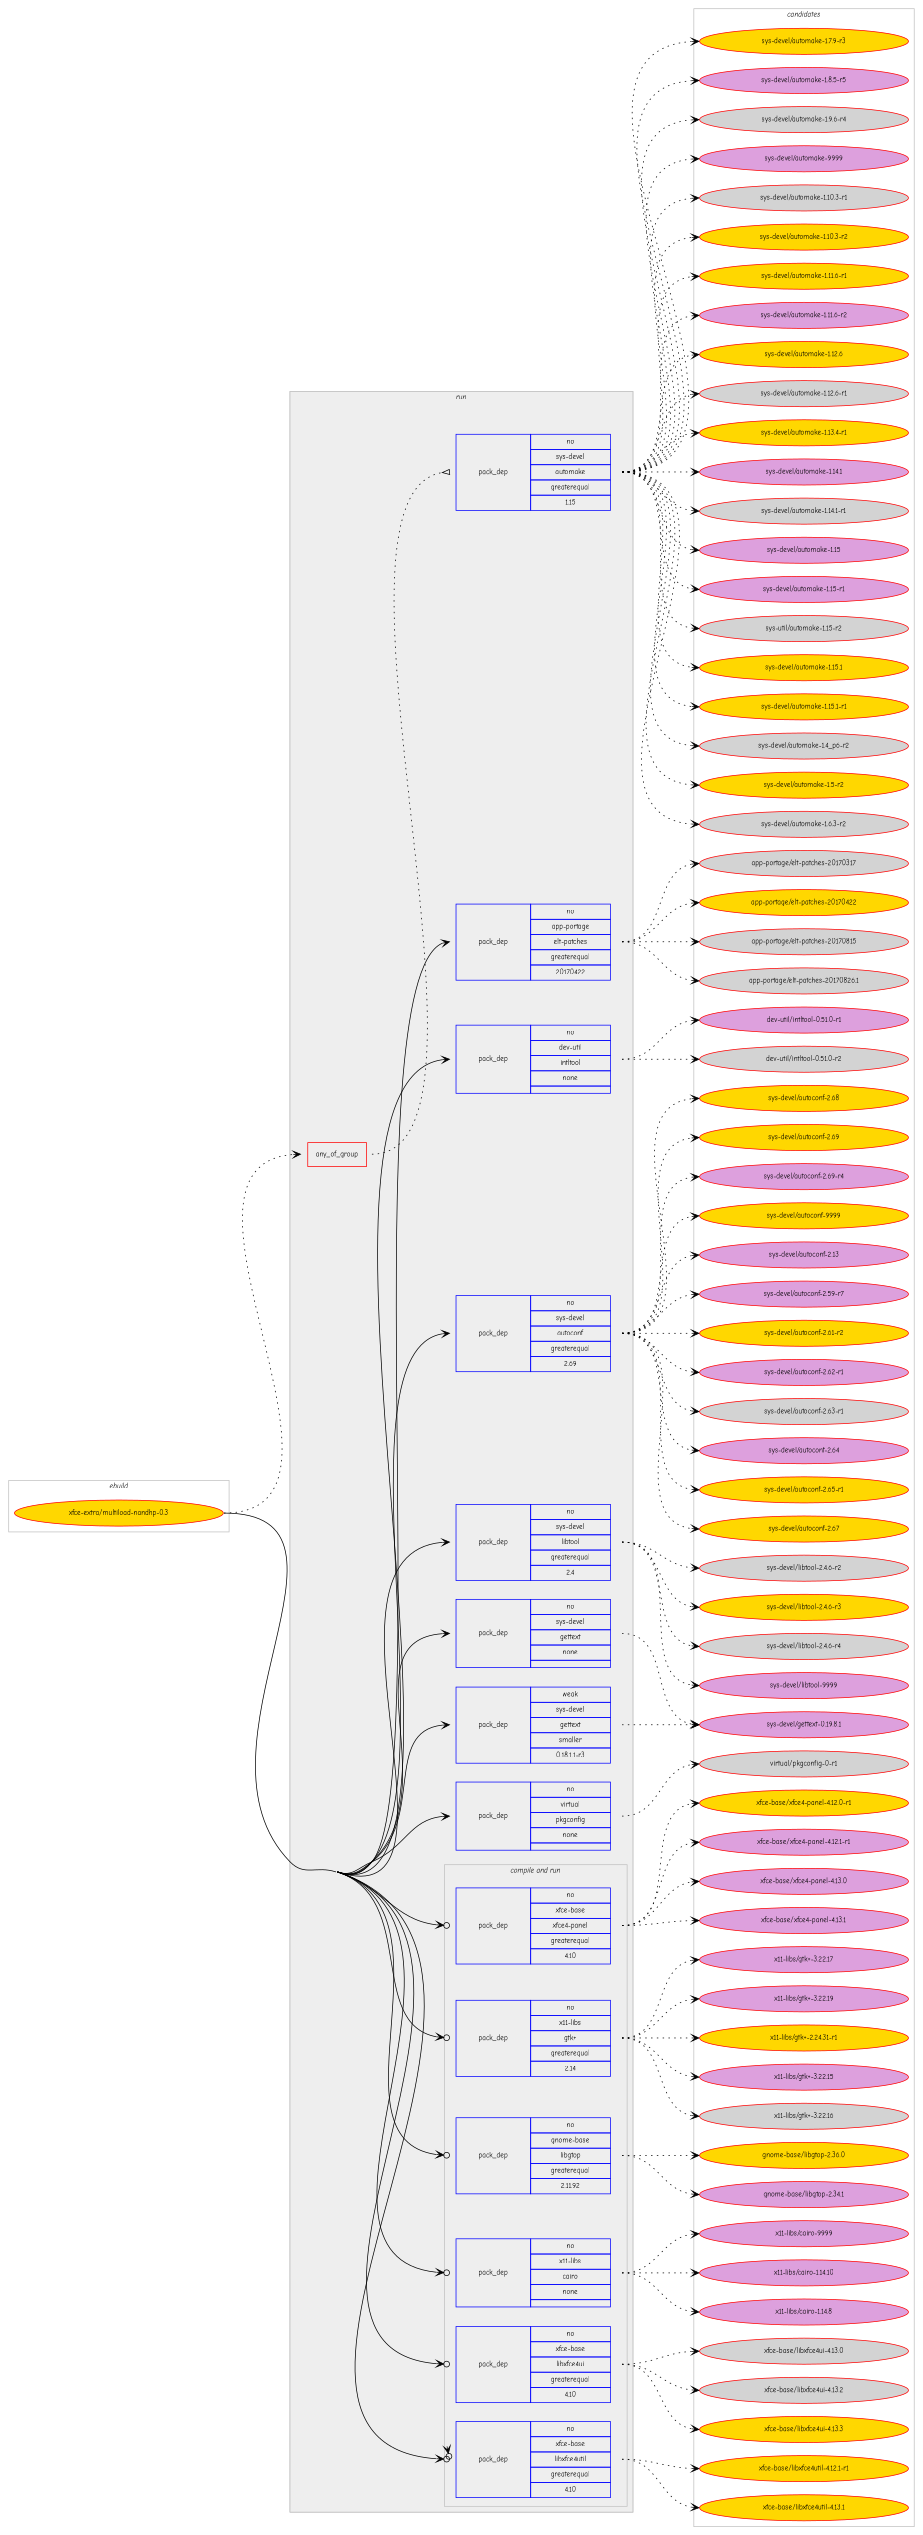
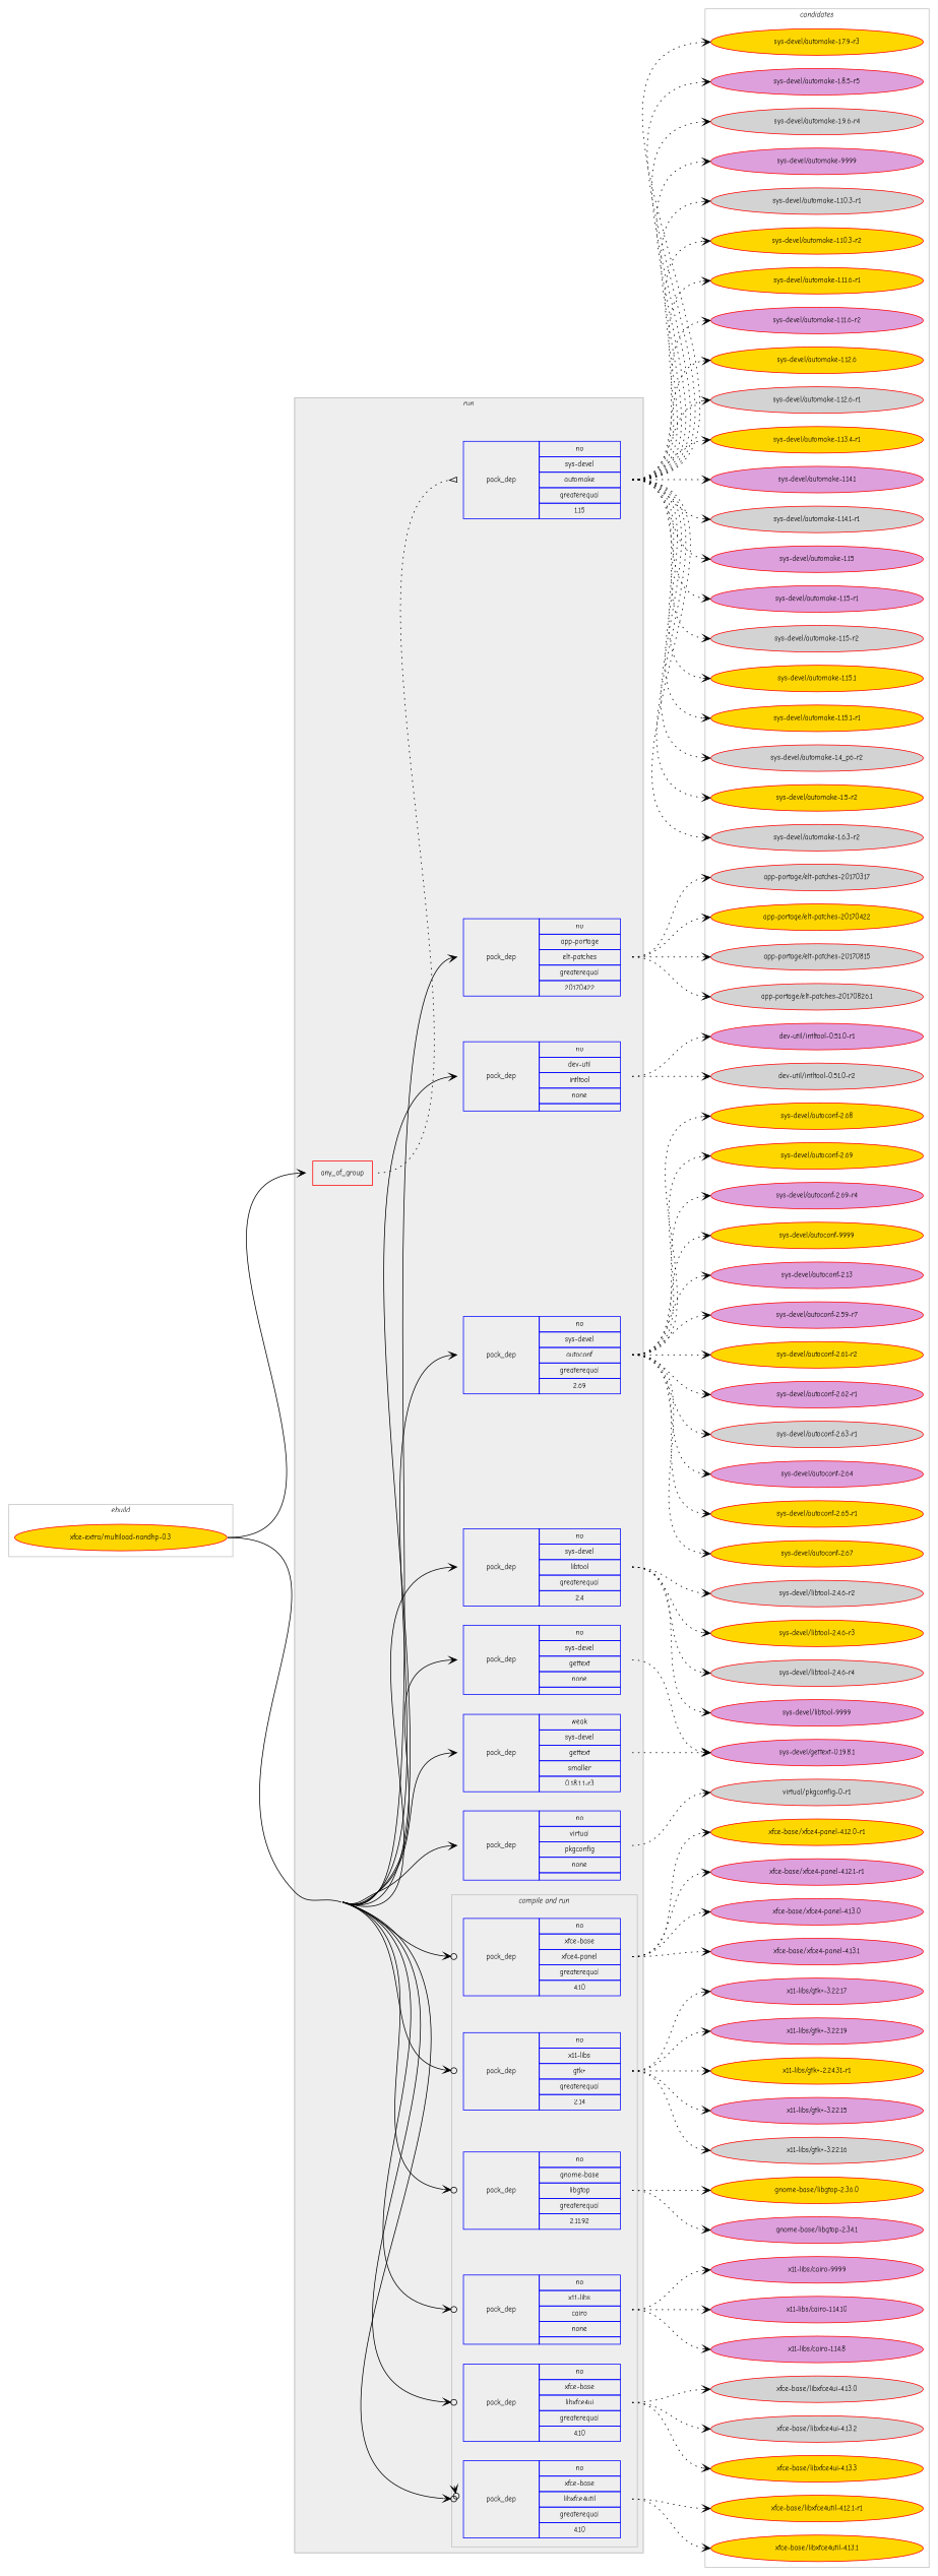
  digraph {
    compound=true
    concentrate=true
    fontname="Comic Neue"
    fontsize=10
    newrank=true
    rankdir=LR
    ranksep=1.5
    node [color=red fillcolor=plum fontname="Comic Neue" fontsize=10 style=filled]
    edge [arrowhead=vee fontname="Comic Neue" headport=w style=dotted tailport=e weight=100]
    n1 [fillcolor=gold label="xfce-extra/multiload-nandhp-0.3" width=4]
    n2 [color=blue label=<<TABLE BORDER="0" CELLBORDER="1" CELLSPACING="0" CELLPADDING="4" WIDTH="220"><TR><TD ROWSPAN="6" CELLPADDING="30">pack_dep</TD></TR><TR><TD WIDTH="110">no</TD></TR><TR><TD>sys-devel</TD></TR><TR><TD>automake</TD></TR><TR><TD>greaterequal</TD></TR><TR><TD>1.15</TD></TR></TABLE>> shape=none fillcolor="" style=""]
    n3 [label=<<TABLE BORDER="0" CELLBORDER="1" CELLSPACING="0" CELLPADDING="4"><TR><TD CELLPADDING="10">any_of_group</TD></TR></TABLE>> shape=none fillcolor="" style=""]
    n4 [color=blue label=<<TABLE BORDER="0" CELLBORDER="1" CELLSPACING="0" CELLPADDING="4" WIDTH="220"><TR><TD ROWSPAN="6" CELLPADDING="30">pack_dep</TD></TR><TR><TD WIDTH="110">no</TD></TR><TR><TD>app-portage</TD></TR><TR><TD>elt-patches</TD></TR><TR><TD>greaterequal</TD></TR><TR><TD>20170422</TD></TR></TABLE>> shape=none fillcolor="" style=""]
    n5 [color=blue label=<<TABLE BORDER="0" CELLBORDER="1" CELLSPACING="0" CELLPADDING="4" WIDTH="220"><TR><TD ROWSPAN="6" CELLPADDING="30">pack_dep</TD></TR><TR><TD WIDTH="110">no</TD></TR><TR><TD>dev-util</TD></TR><TR><TD>intltool</TD></TR><TR><TD>none</TD></TR><TR><TD></TD></TR></TABLE>> shape=none fillcolor="" style=""]
    n6 [color=blue label=<<TABLE BORDER="0" CELLBORDER="1" CELLSPACING="0" CELLPADDING="4" WIDTH="220"><TR><TD ROWSPAN="6" CELLPADDING="30">pack_dep</TD></TR><TR><TD WIDTH="110">no</TD></TR><TR><TD>sys-devel</TD></TR><TR><TD>autoconf</TD></TR><TR><TD>greaterequal</TD></TR><TR><TD>2.69</TD></TR></TABLE>> shape=none fillcolor="" style=""]
    n7 [color=blue label=<<TABLE BORDER="0" CELLBORDER="1" CELLSPACING="0" CELLPADDING="4" WIDTH="220"><TR><TD ROWSPAN="6" CELLPADDING="30">pack_dep</TD></TR><TR><TD WIDTH="110">no</TD></TR><TR><TD>sys-devel</TD></TR><TR><TD>gettext</TD></TR><TR><TD>none</TD></TR><TR><TD></TD></TR></TABLE>> shape=none fillcolor="" style=""]
    n8 [color=blue label=<<TABLE BORDER="0" CELLBORDER="1" CELLSPACING="0" CELLPADDING="4" WIDTH="220"><TR><TD ROWSPAN="6" CELLPADDING="30">pack_dep</TD></TR><TR><TD WIDTH="110">no</TD></TR><TR><TD>sys-devel</TD></TR><TR><TD>libtool</TD></TR><TR><TD>greaterequal</TD></TR><TR><TD>2.4</TD></TR></TABLE>> shape=none fillcolor="" style=""]
    n9 [color=blue label=<<TABLE BORDER="0" CELLBORDER="1" CELLSPACING="0" CELLPADDING="4" WIDTH="220"><TR><TD ROWSPAN="6" CELLPADDING="30">pack_dep</TD></TR><TR><TD WIDTH="110">no</TD></TR><TR><TD>virtual</TD></TR><TR><TD>pkgconfig</TD></TR><TR><TD>none</TD></TR><TR><TD></TD></TR></TABLE>> shape=none fillcolor="" style=""]
    n10 [color=blue label=<<TABLE BORDER="0" CELLBORDER="1" CELLSPACING="0" CELLPADDING="4" WIDTH="220"><TR><TD ROWSPAN="6" CELLPADDING="30">pack_dep</TD></TR><TR><TD WIDTH="110">weak</TD></TR><TR><TD>sys-devel</TD></TR><TR><TD>gettext</TD></TR><TR><TD>smaller</TD></TR><TR><TD>0.18.1.1-r3</TD></TR></TABLE>> shape=none fillcolor="" style=""]
    n11 [color=blue label=<<TABLE BORDER="0" CELLBORDER="1" CELLSPACING="0" CELLPADDING="4" WIDTH="220"><TR><TD ROWSPAN="6" CELLPADDING="30">pack_dep</TD></TR><TR><TD WIDTH="110">no</TD></TR><TR><TD>x11-libs</TD></TR><TR><TD>gtk+</TD></TR><TR><TD>greaterequal</TD></TR><TR><TD>2.14</TD></TR></TABLE>> shape=none fillcolor="" style=""]
    n12 [color=blue label=<<TABLE BORDER="0" CELLBORDER="1" CELLSPACING="0" CELLPADDING="4" WIDTH="220"><TR><TD ROWSPAN="6" CELLPADDING="30">pack_dep</TD></TR><TR><TD WIDTH="110">no</TD></TR><TR><TD>gnome-base</TD></TR><TR><TD>libgtop</TD></TR><TR><TD>greaterequal</TD></TR><TR><TD>2.11.92</TD></TR></TABLE>> shape=none fillcolor="" style=""]
    n13 [color=blue label=<<TABLE BORDER="0" CELLBORDER="1" CELLSPACING="0" CELLPADDING="4" WIDTH="220"><TR><TD ROWSPAN="6" CELLPADDING="30">pack_dep</TD></TR><TR><TD WIDTH="110">no</TD></TR><TR><TD>x11-libs</TD></TR><TR><TD>cairo</TD></TR><TR><TD>none</TD></TR><TR><TD></TD></TR></TABLE>> shape=none fillcolor="" style=""]
    n14 [color=blue label=<<TABLE BORDER="0" CELLBORDER="1" CELLSPACING="0" CELLPADDING="4" WIDTH="220"><TR><TD ROWSPAN="6" CELLPADDING="30">pack_dep</TD></TR><TR><TD WIDTH="110">no</TD></TR><TR><TD>xfce-base</TD></TR><TR><TD>libxfce4ui</TD></TR><TR><TD>greaterequal</TD></TR><TR><TD>4.10</TD></TR></TABLE>> shape=none fillcolor="" style=""]
    n15 [color=blue label=<<TABLE BORDER="0" CELLBORDER="1" CELLSPACING="0" CELLPADDING="4" WIDTH="220"><TR><TD ROWSPAN="6" CELLPADDING="30">pack_dep</TD></TR><TR><TD WIDTH="110">no</TD></TR><TR><TD>xfce-base</TD></TR><TR><TD>libxfce4util</TD></TR><TR><TD>greaterequal</TD></TR><TR><TD>4.10</TD></TR></TABLE>> shape=none fillcolor="" style=""]
    n16 [color=blue label=<<TABLE BORDER="0" CELLBORDER="1" CELLSPACING="0" CELLPADDING="4" WIDTH="220"><TR><TD ROWSPAN="6" CELLPADDING="30">pack_dep</TD></TR><TR><TD WIDTH="110">no</TD></TR><TR><TD>xfce-base</TD></TR><TR><TD>xfce4-panel</TD></TR><TR><TD>greaterequal</TD></TR><TR><TD>4.10</TD></TR></TABLE>> shape=none fillcolor="" style=""]
    n17 [fillcolor=lightgrey label="sys-devel/automake-1.10.3-r1" width=4]
    n18 [fillcolor=gold label="sys-devel/automake-1.10.3-r2" width=4]
    n19 [fillcolor=gold label="sys-devel/automake-1.11.6-r1" width=4]
    n20 [label="sys-devel/automake-1.11.6-r2" width=4]
    n21 [fillcolor=gold label="sys-devel/automake-1.12.6" width=4]
    n22 [fillcolor=lightgrey label="sys-devel/automake-1.12.6-r1" width=4]
    n23 [fillcolor=gold label="sys-devel/automake-1.13.4-r1" width=4]
    n24 [label="sys-devel/automake-1.14.1" width=4]
    n25 [fillcolor=lightgrey label="sys-devel/automake-1.14.1-r1" width=4]
    n26 [label="sys-devel/automake-1.15" width=4]
    n27 [label="sys-devel/automake-1.15-r1" width=4]
-   n28 [fillcolor=lightgrey label="sys-util/automake-1.15-r2" width=4]
+   n28 [fillcolor=lightgrey label="sys-devel/automake-1.15-r2" width=4]
    n29 [fillcolor=gold label="sys-devel/automake-1.15.1" width=4]
    n30 [fillcolor=gold label="sys-devel/automake-1.15.1-r1" width=4]
    n31 [fillcolor=lightgrey label="sys-devel/automake-1.4_p6-r2" width=4]
    n32 [fillcolor=gold label="sys-devel/automake-1.5-r2" width=4]
    n33 [fillcolor=lightgrey label="sys-devel/automake-1.6.3-r2" width=4]
    n34 [fillcolor=gold label="sys-devel/automake-1.7.9-r3" width=4]
    n35 [label="sys-devel/automake-1.8.5-r5" width=4]
    n36 [fillcolor=lightgrey label="sys-devel/automake-1.9.6-r4" width=4]
    n37 [label="sys-devel/automake-9999" width=4]
    n38 [fillcolor=lightgrey label="app-portage/elt-patches-20170317" width=4]
    n39 [fillcolor=gold label="app-portage/elt-patches-20170422" width=4]
    n40 [fillcolor=lightgrey label="app-portage/elt-patches-20170815" width=4]
    n41 [fillcolor=lightgrey label="app-portage/elt-patches-20170826.1" width=4]
    n42 [label="dev-util/intltool-0.51.0-r1" width=4]
    n43 [fillcolor=lightgrey label="dev-util/intltool-0.51.0-r2" width=4]
    n44 [label="sys-devel/autoconf-2.13" width=4]
    n45 [label="sys-devel/autoconf-2.59-r7" width=4]
    n46 [fillcolor=gold label="sys-devel/autoconf-2.61-r2" width=4]
    n47 [label="sys-devel/autoconf-2.62-r1" width=4]
    n48 [fillcolor=lightgrey label="sys-devel/autoconf-2.63-r1" width=4]
    n49 [label="sys-devel/autoconf-2.64" width=4]
    n50 [fillcolor=gold label="sys-devel/autoconf-2.65-r1" width=4]
    n51 [fillcolor=gold label="sys-devel/autoconf-2.67" width=4]
    n52 [fillcolor=gold label="sys-devel/autoconf-2.68" width=4]
    n53 [fillcolor=gold label="sys-devel/autoconf-2.69" width=4]
    n54 [label="sys-devel/autoconf-2.69-r4" width=4]
    n55 [fillcolor=gold label="sys-devel/autoconf-9999" width=4]
    n56 [label="sys-devel/gettext-0.19.8.1" width=4]
    n57 [fillcolor=lightgrey label="sys-devel/libtool-2.4.6-r2" width=4]
    n58 [fillcolor=gold label="sys-devel/libtool-2.4.6-r3" width=4]
    n59 [fillcolor=lightgrey label="sys-devel/libtool-2.4.6-r4" width=4]
    n60 [label="sys-devel/libtool-9999" width=4]
    n61 [fillcolor=lightgrey label="virtual/pkgconfig-0-r1" width=4]
    n62 [label="gnome-base/libgtop-2.34.1" width=4]
    n63 [fillcolor=gold label="gnome-base/libgtop-2.36.0" width=4]
    n64 [label="x11-libs/cairo-1.14.10" width=4]
    n65 [label="x11-libs/cairo-1.14.8" width=4]
    n66 [label="x11-libs/cairo-9999" width=4]
    n67 [fillcolor=gold label="x11-libs/gtk+-2.24.31-r1" width=4]
    n68 [label="x11-libs/gtk+-3.22.15" width=4]
    n69 [fillcolor=lightgrey label="x11-libs/gtk+-3.22.16" width=4]
    n70 [label="x11-libs/gtk+-3.22.17" width=4]
    n71 [label="x11-libs/gtk+-3.22.19" width=4]
    n72 [fillcolor=lightgrey label="xfce-base/libxfce4ui-4.13.0" width=4]
    n73 [fillcolor=lightgrey label="xfce-base/libxfce4ui-4.13.2" width=4]
    n74 [fillcolor=gold label="xfce-base/libxfce4ui-4.13.3" width=4]
    n75 [fillcolor=gold label="xfce-base/libxfce4util-4.12.1-r1" width=4]
    n76 [fillcolor=gold label="xfce-base/libxfce4util-4.13.1" width=4]
    n77 [fillcolor=gold label="xfce-base/xfce4-panel-4.12.0-r1" width=4]
    n78 [label="xfce-base/xfce4-panel-4.12.1-r1" width=4]
    n79 [label="xfce-base/xfce4-panel-4.13.0" width=4]
    n80 [label="xfce-base/xfce4-panel-4.13.1" width=4]
    subgraph cluster_1 {
      color=gray
      label=<<i>ebuild</i>>
      rank=same
      n1
    }
    subgraph cluster_2 {
      color=gray
      label=<<i>dependencies</i>>
      subgraph cluster_3 {
        color=gray
        fillcolor="#eeeeee"
        label=<<i>compile</i>>
        style=filled
        subgraph sub_4 {
          color=gray
          fillcolor="#eeeeee"
          label=<<i>compile</i>>
          style=filled
          n4
        }
        subgraph sub_5 {
          color=gray
          fillcolor="#eeeeee"
          label=<<i>compile</i>>
          style=filled
          n3
          subgraph sub_6 {
            color=gray
            fillcolor="#eeeeee"
            label=<<i>compile</i>>
            style=filled
            n2
          }
        }
        subgraph sub_7 {
          color=gray
          fillcolor="#eeeeee"
          label=<<i>compile</i>>
          style=filled
          n5
        }
        subgraph sub_8 {
          color=gray
          fillcolor="#eeeeee"
          label=<<i>compile</i>>
          style=filled
          n6
        }
        subgraph sub_9 {
          color=gray
          fillcolor="#eeeeee"
          label=<<i>compile</i>>
          style=filled
          n7
        }
        subgraph sub_10 {
          color=gray
          fillcolor="#eeeeee"
          label=<<i>compile</i>>
          style=filled
          n8
        }
        subgraph sub_11 {
          color=gray
          fillcolor="#eeeeee"
          label=<<i>compile</i>>
          style=filled
          n9
        }
        subgraph sub_12 {
          color=gray
          fillcolor="#eeeeee"
          label=<<i>compile</i>>
          style=filled
          n10
        }
      }
      subgraph cluster_13 {
        color=gray
        fillcolor="#eeeeee"
        label=<<i>run</i>>
        style=filled
      }
      subgraph cluster_14 {
        color=gray
        fillcolor="#eeeeee"
        label=<<i>compile and run</i>>
        style=filled
        subgraph sub_15 {
          color=gray
          fillcolor="#eeeeee"
          label=<<i>compile and run</i>>
          style=filled
          n11
        }
        subgraph sub_16 {
          color=gray
          fillcolor="#eeeeee"
          label=<<i>compile and run</i>>
          style=filled
          n12
        }
        subgraph sub_17 {
          color=gray
          fillcolor="#eeeeee"
          label=<<i>compile and run</i>>
          style=filled
          n13
        }
        subgraph sub_18 {
          color=gray
          fillcolor="#eeeeee"
          label=<<i>compile and run</i>>
          style=filled
          n14
        }
        subgraph sub_19 {
          color=gray
          fillcolor="#eeeeee"
          label=<<i>compile and run</i>>
          style=filled
          n15
        }
        subgraph sub_20 {
          color=gray
          fillcolor="#eeeeee"
          label=<<i>compile and run</i>>
          style=filled
          n16
        }
      }
    }
    subgraph cluster_21 {
      color=gray
      label=<<i>candidates</i>>
      rank=same
      subgraph sub_22 {
        color=black
        label=<<i>candidates</i>>
        nodesep=1
        rank=same
        n17
        n18
        n19
        n20
        n21
        n22
        n23
        n24
        n25
        n26
        n27
        n28
        n29
        n30
        n31
        n32
        n33
        n34
        n35
        n36
        n37
      }
      subgraph sub_23 {
        color=black
        label=<<i>candidates</i>>
        nodesep=1
        rank=same
        n38
        n39
        n40
        n41
      }
      subgraph sub_24 {
        color=black
        label=<<i>candidates</i>>
        nodesep=1
        rank=same
        n42
        n43
      }
      subgraph sub_25 {
        color=black
        label=<<i>candidates</i>>
        nodesep=1
        rank=same
        n44
        n45
        n46
        n47
        n48
        n49
        n50
        n51
        n52
        n53
        n54
        n55
      }
      subgraph sub_26 {
        color=black
        label=<<i>candidates</i>>
        nodesep=1
        rank=same
        n56
      }
      subgraph sub_27 {
        color=black
        label=<<i>candidates</i>>
        nodesep=1
        rank=same
        n57
        n58
        n59
        n60
      }
      subgraph sub_28 {
        color=black
        label=<<i>candidates</i>>
        nodesep=1
        rank=same
        n61
      }
      subgraph sub_29 {
        color=black
        label=<<i>candidates</i>>
        nodesep=1
        rank=same
        n56
      }
      subgraph sub_30 {
        color=black
        label=<<i>candidates</i>>
        nodesep=1
        rank=same
        n62
        n63
      }
      subgraph sub_31 {
        color=black
        label=<<i>candidates</i>>
        nodesep=1
        rank=same
        n64
        n65
        n66
      }
      subgraph sub_32 {
        color=black
        label=<<i>candidates</i>>
        nodesep=1
        rank=same
        n67
        n68
        n69
        n70
        n71
      }
      subgraph sub_33 {
        color=black
        label=<<i>candidates</i>>
        nodesep=1
        rank=same
        n72
        n73
        n74
      }
      subgraph sub_34 {
        color=black
        label=<<i>candidates</i>>
        nodesep=1
        rank=same
        n75
        n76
      }
      subgraph sub_35 {
        color=black
        label=<<i>candidates</i>>
        nodesep=1
        rank=same
        n77
        n78
        n79
        n80
      }
    }
-   n1 -> n3 [weight=20]
+   n1 -> n3 [style=solid weight=20]
    n1 -> n4 [style=solid weight=20]
    n1 -> n5 [style=solid weight=20]
    n1 -> n6 [style=solid weight=20]
    n1 -> n7 [style=solid weight=20]
    n1 -> n8 [style=solid weight=20]
    n1 -> n9 [style=solid weight=20]
    n1 -> n10 [style=solid weight=20]
    n1 -> n11 [arrowhead=odotvee style=solid weight=20]
    n1 -> n12 [arrowhead=odotvee style=solid weight=20]
    n1 -> n13 [arrowhead=odotvee style=solid weight=20]
    n1 -> n14 [arrowhead=odotvee style=solid weight=20]
    n1 -> n15 [arrowhead=odotvee style=solid weight=20]
    n1 -> n16 [arrowhead=odotvee style=solid weight=20]
    n2 -> n17
    n2 -> n18
    n2 -> n19
    n2 -> n20
    n2 -> n21
    n2 -> n22
    n2 -> n23
    n2 -> n24
    n2 -> n25
    n2 -> n26
    n2 -> n27
    n2 -> n28
    n2 -> n29
    n2 -> n30
    n2 -> n31
    n2 -> n32
    n2 -> n33
    n2 -> n34
    n2 -> n35
    n2 -> n36
    n2 -> n37
    n3 -> n2 [arrowhead=oinv weight=20]
    n4 -> n38
    n4 -> n39
    n4 -> n40
    n4 -> n41
    n5 -> n42
    n5 -> n43
    n6 -> n44
    n6 -> n45
    n6 -> n46
    n6 -> n47
    n6 -> n48
    n6 -> n49
    n6 -> n50
    n6 -> n51
    n6 -> n52
    n6 -> n53
    n6 -> n54
    n6 -> n55
    n7 -> n56
    n8 -> n57
    n8 -> n58
    n8 -> n59
    n8 -> n60
    n9 -> n61
    n10 -> n56
    n11 -> n67
    n11 -> n68
    n11 -> n69
    n11 -> n70
    n11 -> n71
    n12 -> n62
    n12 -> n63
    n13 -> n64
    n13 -> n65
    n13 -> n66
    n14 -> n72
    n14 -> n73
    n14 -> n74
    n15 -> n75
    n15 -> n76
    n16 -> n77
    n16 -> n78
    n16 -> n79
    n16 -> n80
  }
